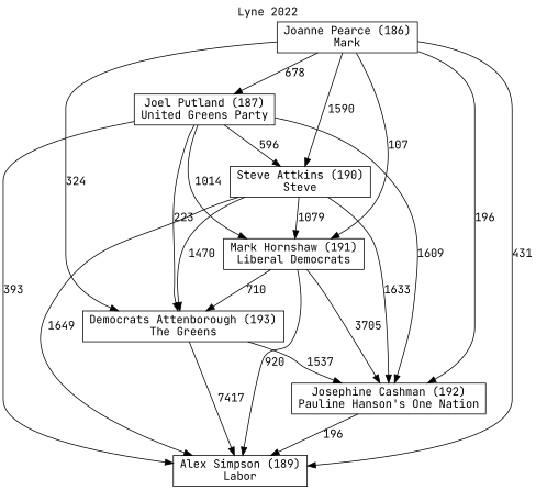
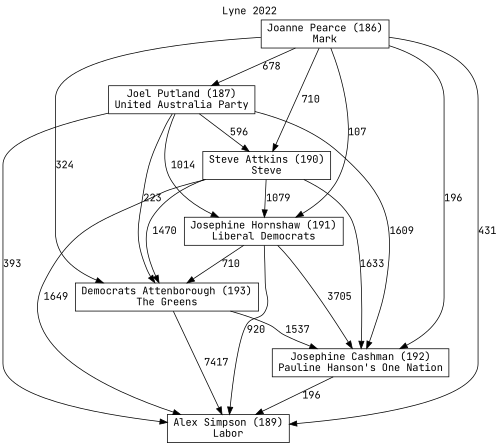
  digraph {
    fontname="JetBrains Mono"
    label="Lyne 2022"
    labelloc=t
    mclimit=10
    node [fontname="JetBrains Mono" shape=box]
    edge [fontname="JetBrains Mono"]
-   n1 [label="Mark Hornshaw (191)\nLiberal Democrats"]
+   n1 [label="Josephine Hornshaw (191)\nLiberal Democrats"]
    n2 [label="Josephine Cashman (192)\nPauline Hanson's One Nation"]
    n3 [label="Alex Simpson (189)\nLabor"]
    n4 [label="Democrats Attenborough (193)\nThe Greens"]
    n5 [label="Steve Attkins (190)\nSteve"]
-   n6 [label="Joel Putland (187)\nUnited Greens Party"]
+   n6 [label="Joel Putland (187)\nUnited Australia Party"]
    n7 [label="Joanne Pearce (186)\nMark"]
    n1 -> n2 [label=3705]
    n1 -> n3 [label=920]
    n1 -> n4 [label=710]
    n2 -> n3 [label=196]
    n4 -> n2 [label=1537]
    n4 -> n3 [label=7417]
    n5 -> n1 [label=1079]
    n5 -> n2 [label=1633]
    n5 -> n3 [label=1649]
    n5 -> n4 [label=1470]
    n6 -> n1 [label=1014]
    n6 -> n2 [label=1609]
    n6 -> n3 [label=393]
    n6 -> n4 [label=223]
    n6 -> n5 [label=596]
    n7 -> n1 [label=107]
    n7 -> n2 [label=196]
    n7 -> n3 [label=431]
    n7 -> n4 [label=324]
-   n7 -> n5 [label=1590]
+   n7 -> n5 [label=710]
    n7 -> n6 [label=678]
  }
